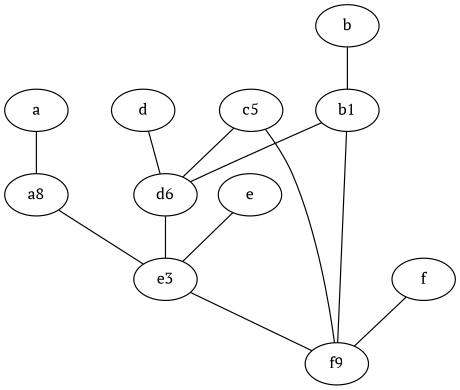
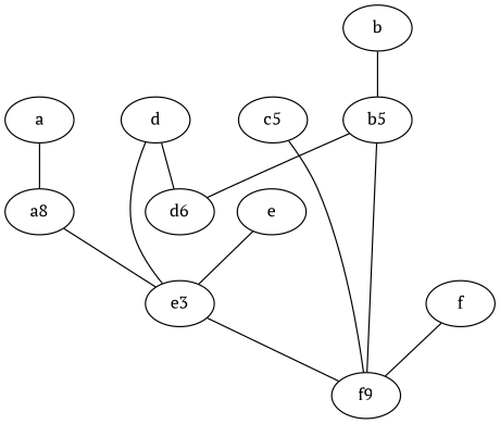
  graph {
    fontname="PT Serif"
    node [fontname="PT Serif" labelfontsize=50]
    edge [fontname="PT Serif"]
    n1 [label=a8]
    n2 [label=e3]
    n3 [label=f9]
    n4 [label=c5]
    n5 [label=d6]
-   b1
+   b1 [label=b5]
    d
    e
    a
    f
    b
    n1 -- n2
    n2 -- n3
    n4 -- n3
-   n4 -- n5
-   n5 -- n2
+   d -- n2
    b1 -- n3
    b1 -- n5
    d -- n5
    e -- n2
    a -- n1
    f -- n3
    b -- b1
  }
